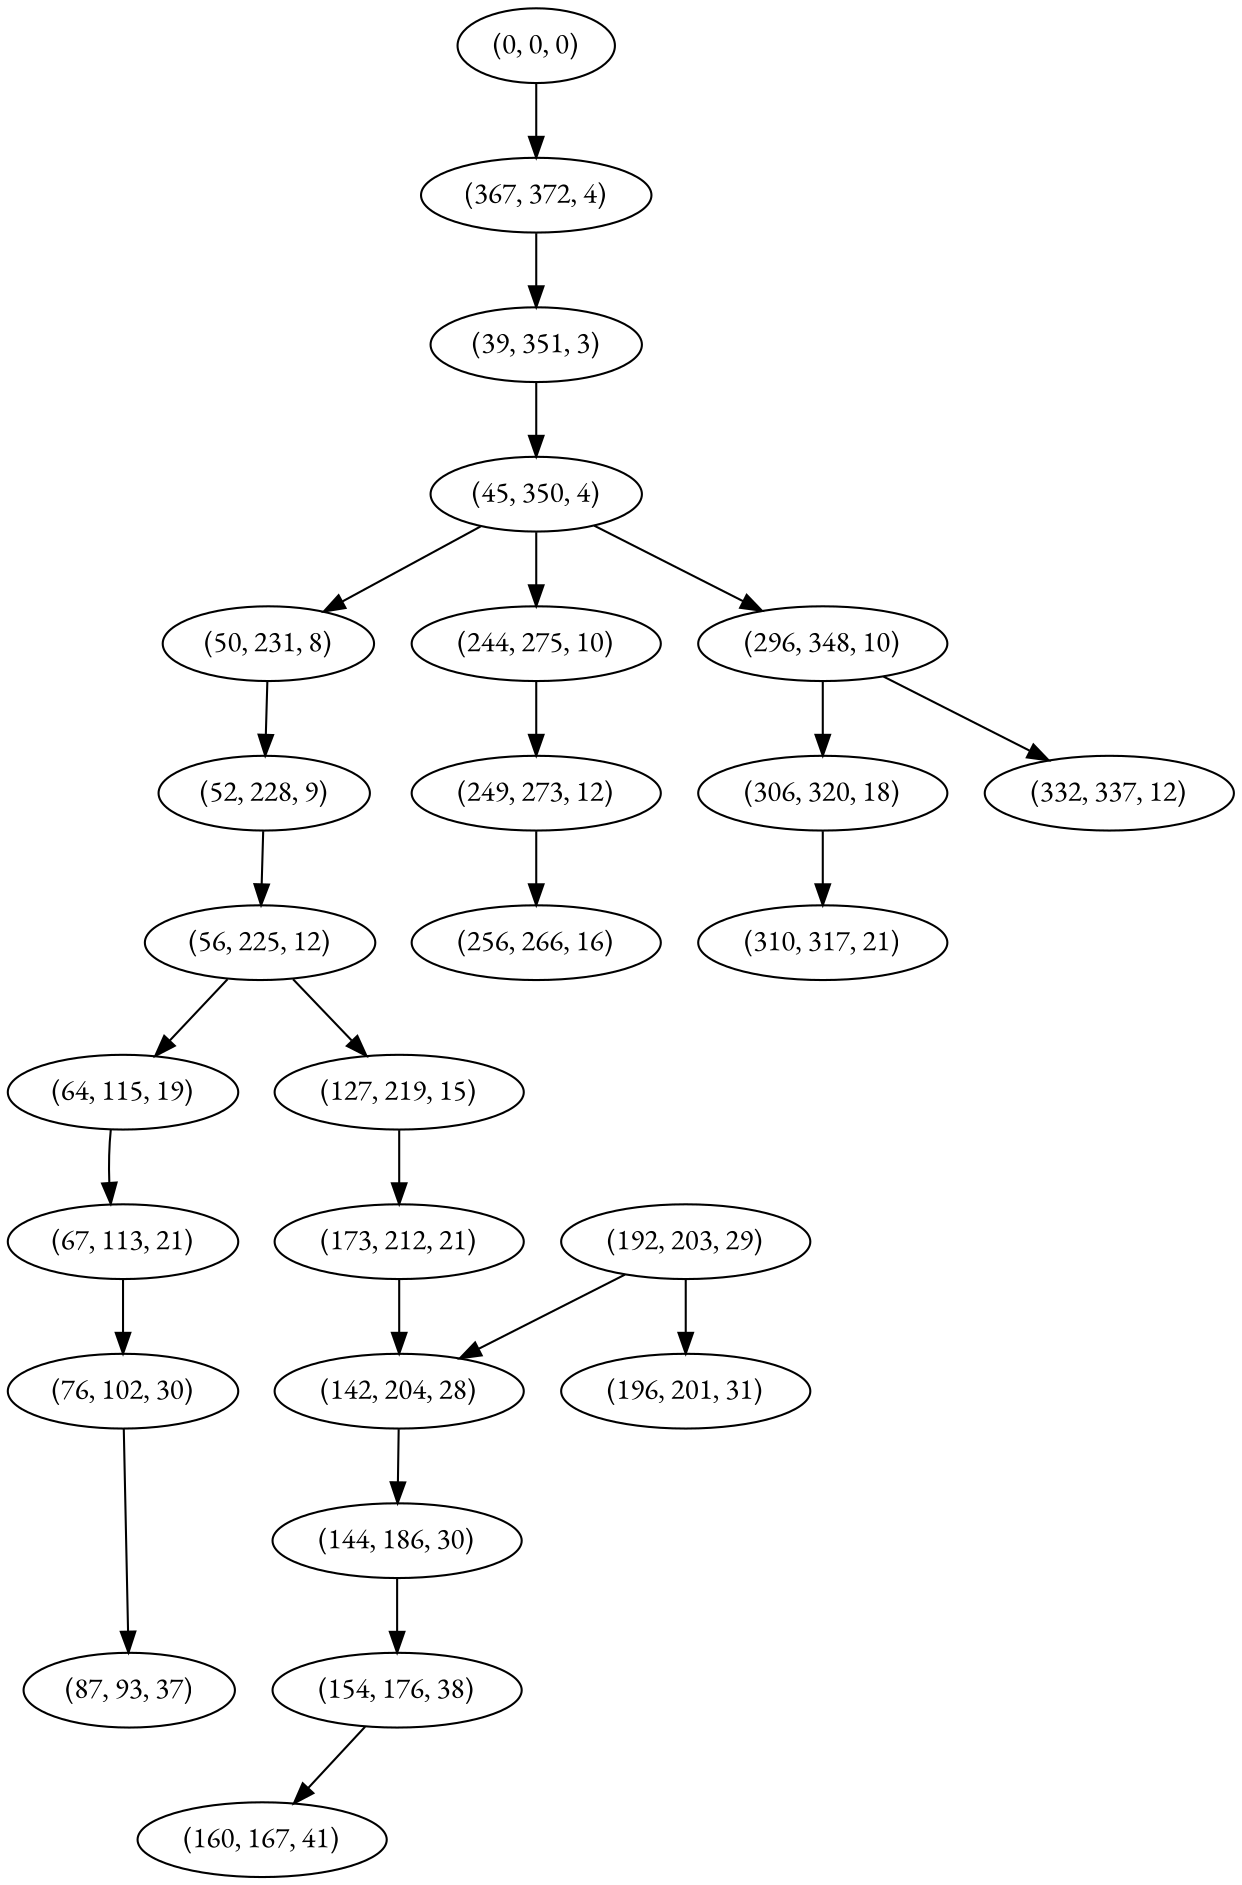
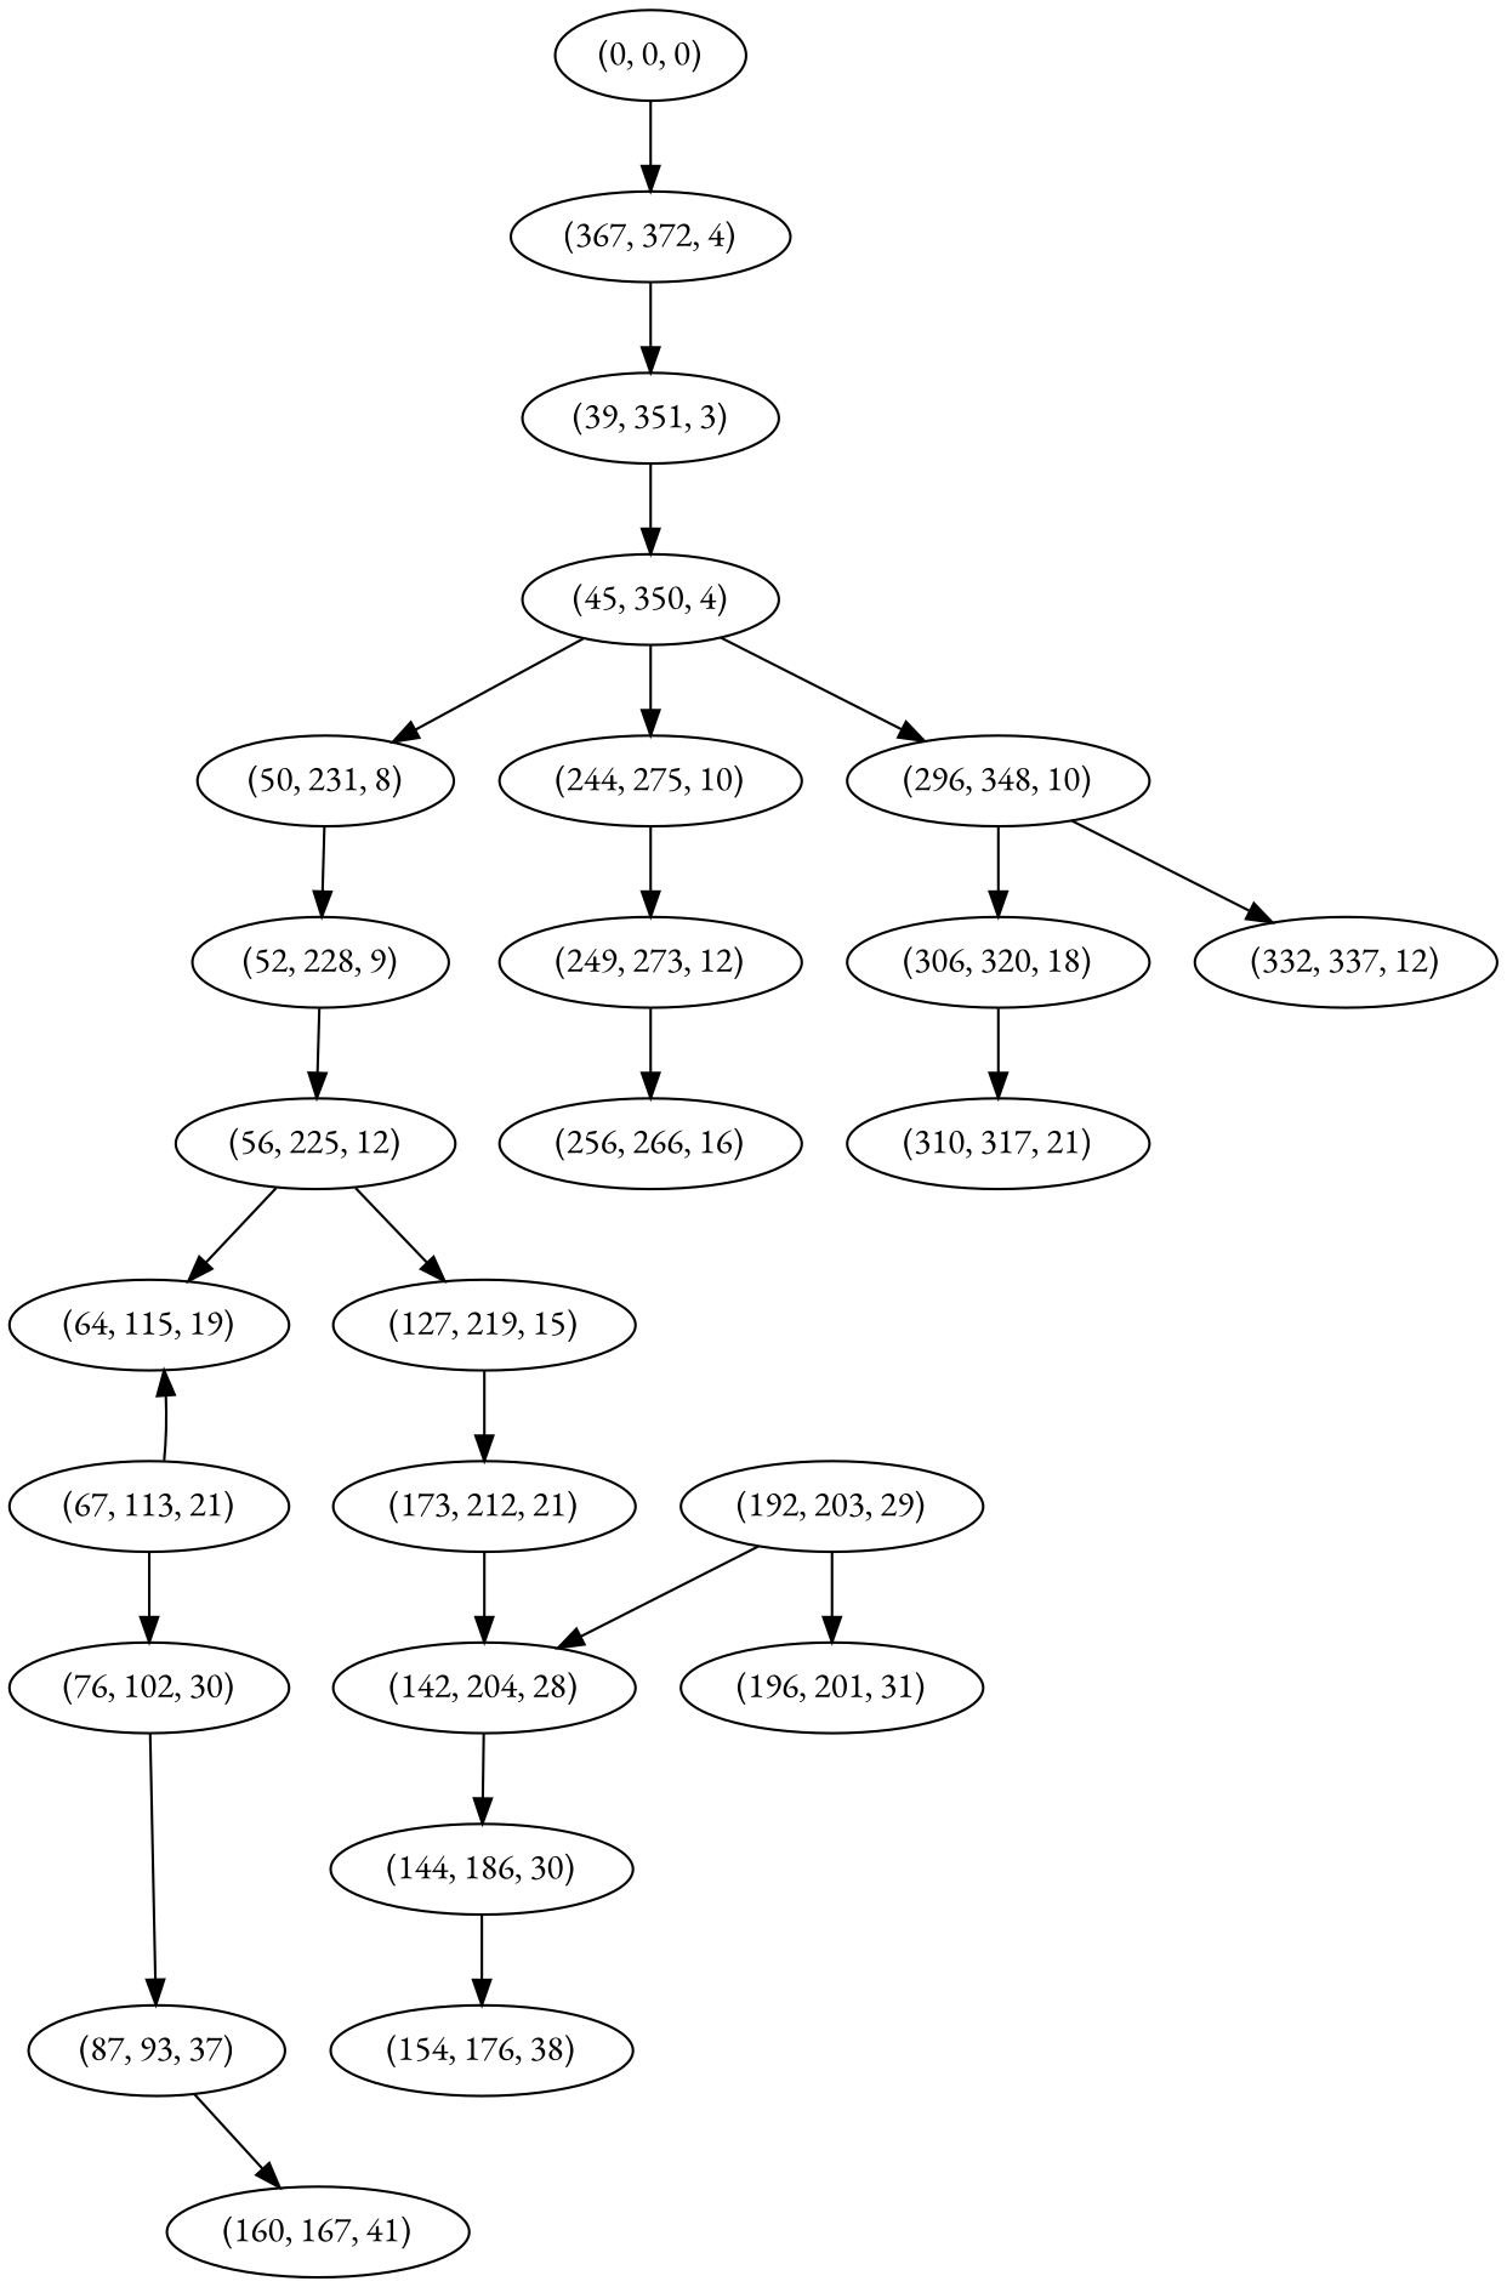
  digraph {
    fontname="EB Garamond"
    node [fontname="EB Garamond"]
    edge [fontname="EB Garamond"]
    "(0, 0, 0)"
    "(367, 372, 4)"
    "(39, 351, 3)"
    "(45, 350, 4)"
    "(50, 231, 8)"
    "(244, 275, 10)"
    n7 [label="(296, 348, 10)"]
    "(52, 228, 9)"
    "(249, 273, 12)"
    "(306, 320, 18)"
    "(332, 337, 12)"
    "(56, 225, 12)"
    "(64, 115, 19)"
    "(127, 219, 15)"
    "(67, 113, 21)"
    n16 [label="(173, 212, 21)"]
    "(76, 102, 30)"
    "(87, 93, 37)"
    "(142, 204, 28)"
    "(144, 186, 30)"
    "(154, 176, 38)"
    "(192, 203, 29)"
    "(196, 201, 31)"
    "(160, 167, 41)"
    "(256, 266, 16)"
    "(310, 317, 21)"
    "(0, 0, 0)" -> "(367, 372, 4)"
    "(367, 372, 4)" -> "(39, 351, 3)"
    "(39, 351, 3)" -> "(45, 350, 4)"
    "(45, 350, 4)" -> "(50, 231, 8)"
    "(45, 350, 4)" -> "(244, 275, 10)"
    "(45, 350, 4)" -> n7
    "(50, 231, 8)" -> "(52, 228, 9)"
    "(244, 275, 10)" -> "(249, 273, 12)"
    n7 -> "(306, 320, 18)"
    n7 -> "(332, 337, 12)"
    "(52, 228, 9)" -> "(56, 225, 12)"
    "(249, 273, 12)" -> "(256, 266, 16)"
    "(306, 320, 18)" -> "(310, 317, 21)"
    "(56, 225, 12)" -> "(64, 115, 19)"
    "(56, 225, 12)" -> "(127, 219, 15)"
-   "(64, 115, 19)" -> "(67, 113, 21)"
+   "(67, 113, 21)" -> "(64, 115, 19)"
    "(127, 219, 15)" -> n16
    "(67, 113, 21)" -> "(76, 102, 30)"
    n16 -> "(142, 204, 28)"
    "(76, 102, 30)" -> "(87, 93, 37)"
    "(142, 204, 28)" -> "(144, 186, 30)"
    "(144, 186, 30)" -> "(154, 176, 38)"
-   "(154, 176, 38)" -> "(160, 167, 41)"
+   "(87, 93, 37)" -> "(160, 167, 41)"
    "(192, 203, 29)" -> "(142, 204, 28)"
    "(192, 203, 29)" -> "(196, 201, 31)"
  }
